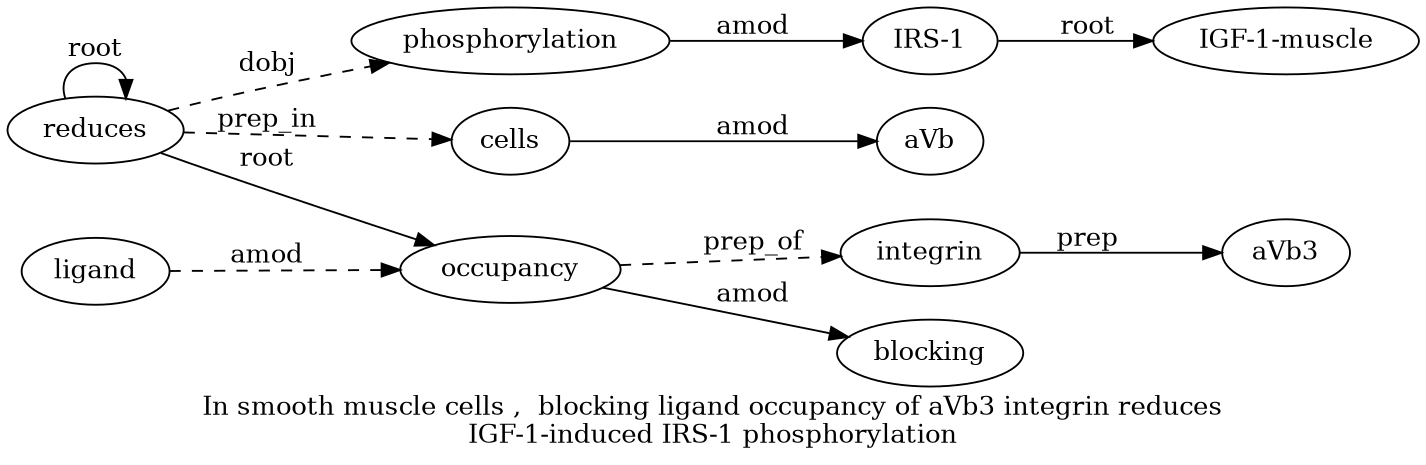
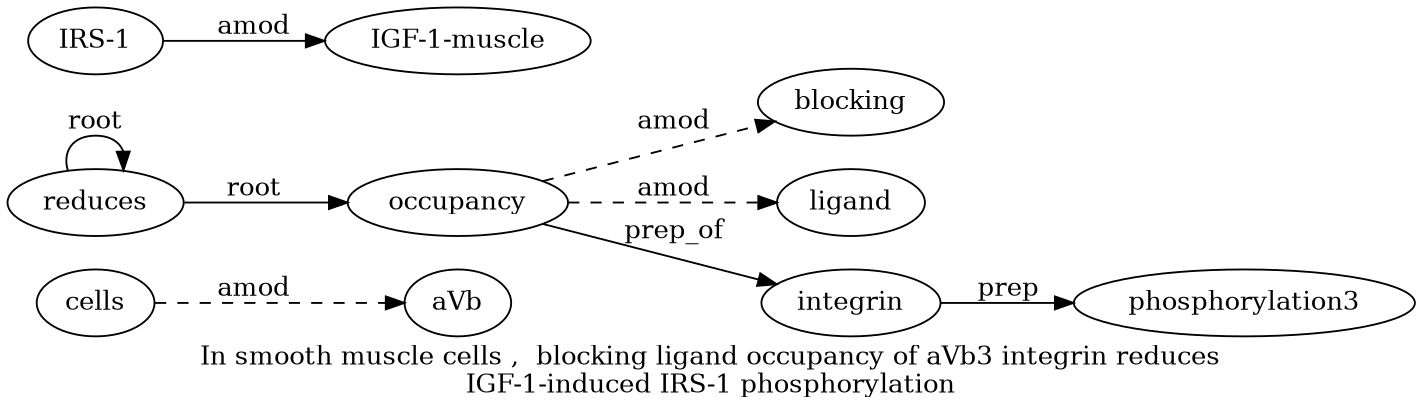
  digraph {
    label="In smooth muscle cells ,  blocking ligand occupancy of aVb3 integrin reduces\nIGF-1-induced IRS-1 phosphorylation"
    rankdir=LR
    node [fillcolor=white style=filled]
    edge [style=solid]
    n1 [label=cells]
    n2 [label=aVb]
    n3 [label=reduces]
    n4 [label=occupancy]
-   n5 [label=phosphorylation]
    n6 [label=blocking]
    n7 [label=ligand]
    n8 [label=integrin]
    n9 [label="IRS-1"]
-   n10 [label=aVb3]
+   n10 [label=phosphorylation3]
    n11 [label="IGF-1-muscle"]
-   n1 -> n2 [label=amod]
-   n3 -> n1 [label=prep_in style=dashed]
+   n1 -> n2 [label=amod style=dashed]
    n3 -> n3 [label=root]
    n3 -> n4 [label=root]
-   n3 -> n5 [label=dobj style=dashed]
-   n4 -> n6 [label=amod]
-   n7 -> n4 [label=amod style=dashed]
-   n4 -> n8 [label=prep_of style=dashed]
-   n5 -> n9 [label=amod]
+   n4 -> n6 [label=amod style=dashed]
+   n4 -> n7 [label=amod style=dashed]
+   n4 -> n8 [label=prep_of]
    n8 -> n10 [label=prep]
-   n9 -> n11 [label=root]
+   n9 -> n11 [label=amod]
  }
